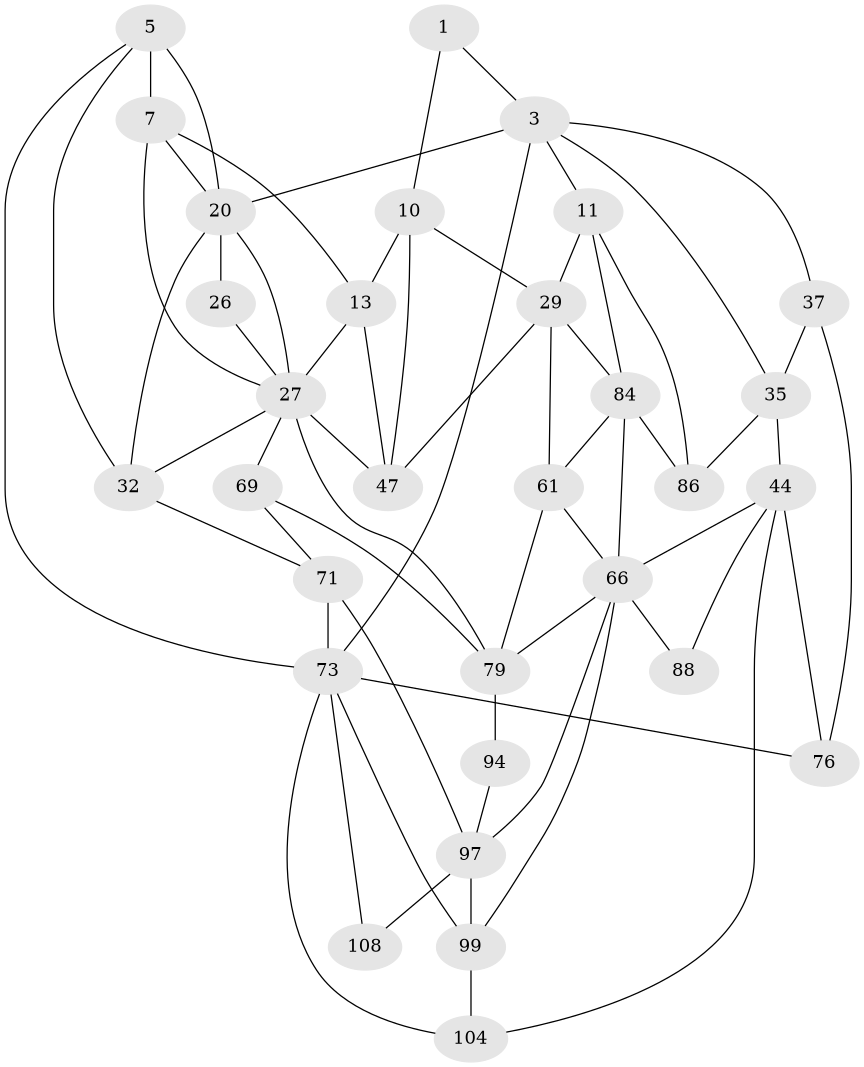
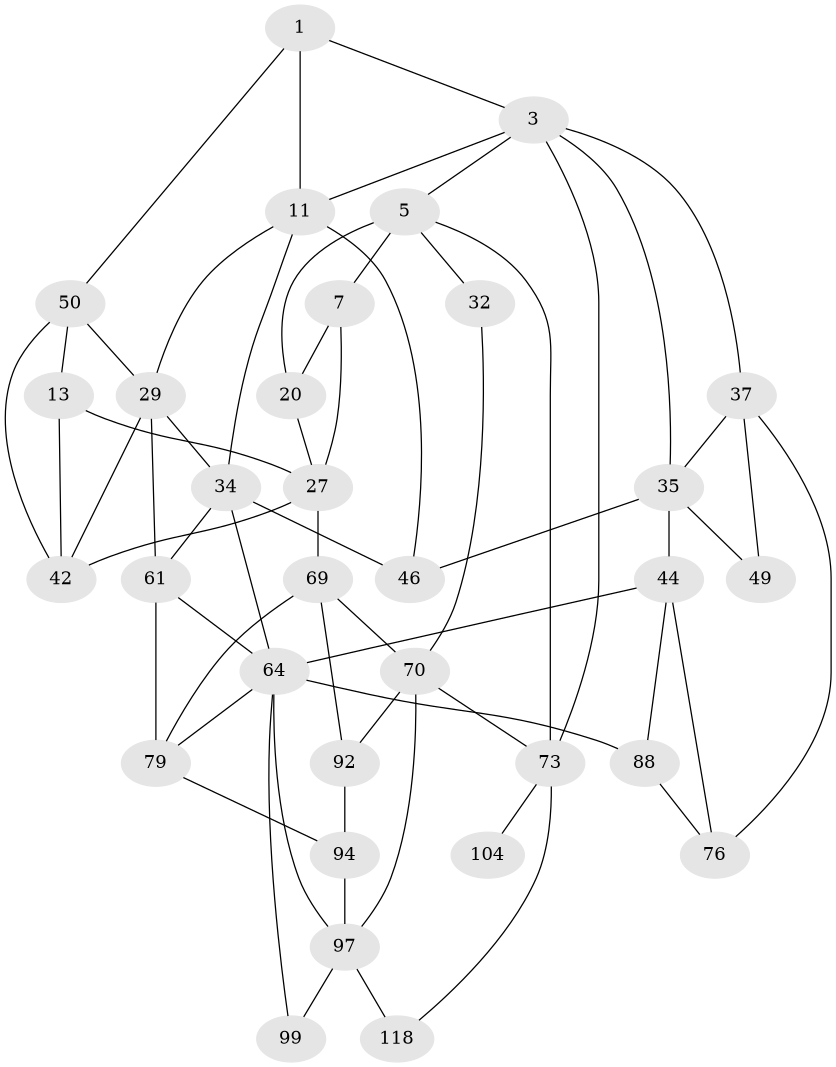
  graph {
    node [color=gray90 style=filled]
    1 [super="+2+9"]
    3 [super="+4+18"]
-   10 [super="+13"]
+   10 [super="+13" label=50]
    11 [super="+12+19"]
    5 [super="+6+24"]
    37 [super="+50+38"]
    n7 [label=35 super="+40+48"]
    73 [super="+114+81+74"]
    n9 [label=13 super="+16+43"]
    29 [super="+36"]
-   42 [super="+45" label=47]
-   34 [super="+54+35" label=84]
-   46 [super="+53" label=86]
+   42 [super="+45"]
+   34 [super="+54+35"]
+   46 [super="+53"]
    7 [super="+8+17"]
    n15 [label=20 super="+22"]
    32 [super="+67"]
+   49
    76 [super="+77"]
    n19 [label=44 super="+65+78"]
    104
    99 [super="+107"]
-   108
+   108 [label=118]
    27 [super="+28"]
-   26
-   71 [super="+80"]
+   71 [super="+80" label=70]
    61 [super="+62+85"]
-   66 [super="+72"]
+   66 [super="+72" label=64]
    69 [super="+84+70"]
    79 [super="+82"]
+   92 [super="+95"]
    94
    97 [super="+100+98"]
    88
    1 -- 3
    1 -- 10
+   1 -- 11 [weight=2]
    3 -- 11
-   3 -- n15
+   3 -- 5
    3 -- 37
    3 -- n7
    3 -- 73
    10 -- n9
    10 -- 29
    10 -- 42
    11 -- 29
    11 -- 34
    11 -- 46
    5 -- 73
    5 -- 7
    5 -- n15 [weight=2]
    5 -- 32
    37 -- n7 [weight=2]
+   37 -- 49 [weight=2]
    37 -- 76
    n7 -- 46 [weight=2]
+   n7 -- 49
    n7 -- n19
-   73 -- 76
+   88 -- 76
    73 -- 104
-   73 -- 99
    73 -- 108
    n9 -- 42 [weight=2]
    n9 -- 27 [weight=2]
    29 -- 42 [weight=2]
    29 -- 34
    29 -- 61
    34 -- 46
    34 -- 61
    34 -- 66 [weight=2]
-   7 -- n9
    7 -- n15
    7 -- 27
-   n15 -- 32
    n15 -- 27
-   n15 -- 26
    32 -- 71
    n19 -- 76 [weight=2]
-   n19 -- 104
    n19 -- 66
    n19 -- 88 [weight=2]
-   99 -- 104
    27 -- 42
-   27 -- 32
    27 -- 69
-   27 -- 79
-   26 -- 27
    71 -- 73
+   71 -- 92
    71 -- 97
    61 -- 66
    61 -- 79 [weight=2]
    66 -- 99
    66 -- 79
    66 -- 97
    66 -- 88
    69 -- 71
    69 -- 79
+   69 -- 92 [weight=2]
    79 -- 94
+   92 -- 94
    94 -- 97
    97 -- 99
    97 -- 108
  }
